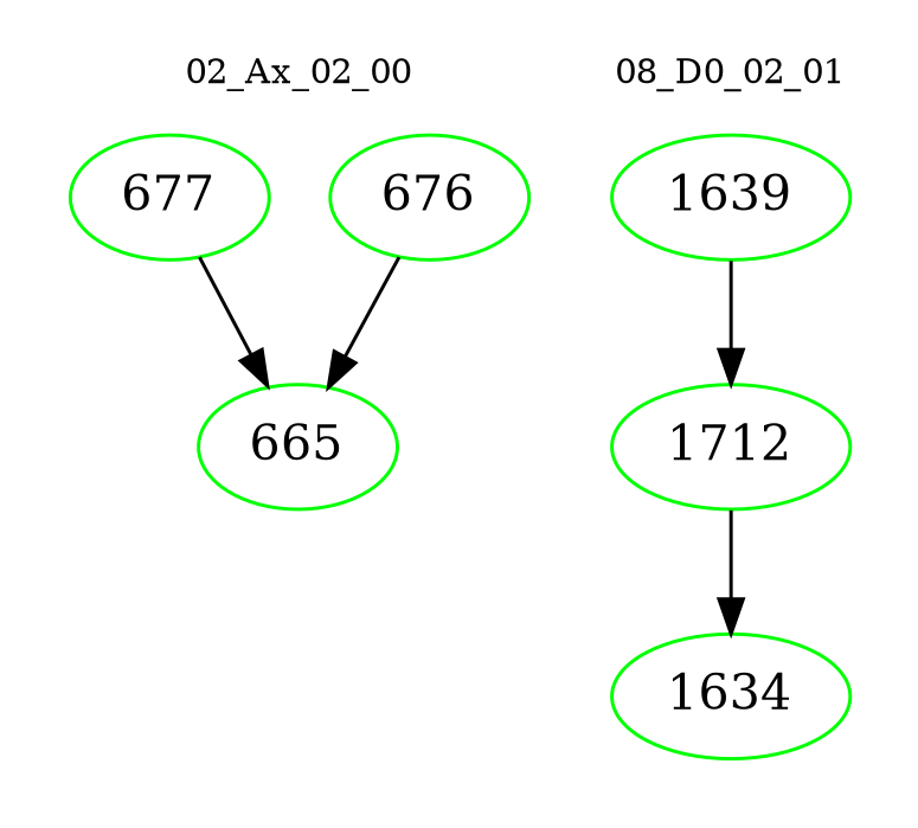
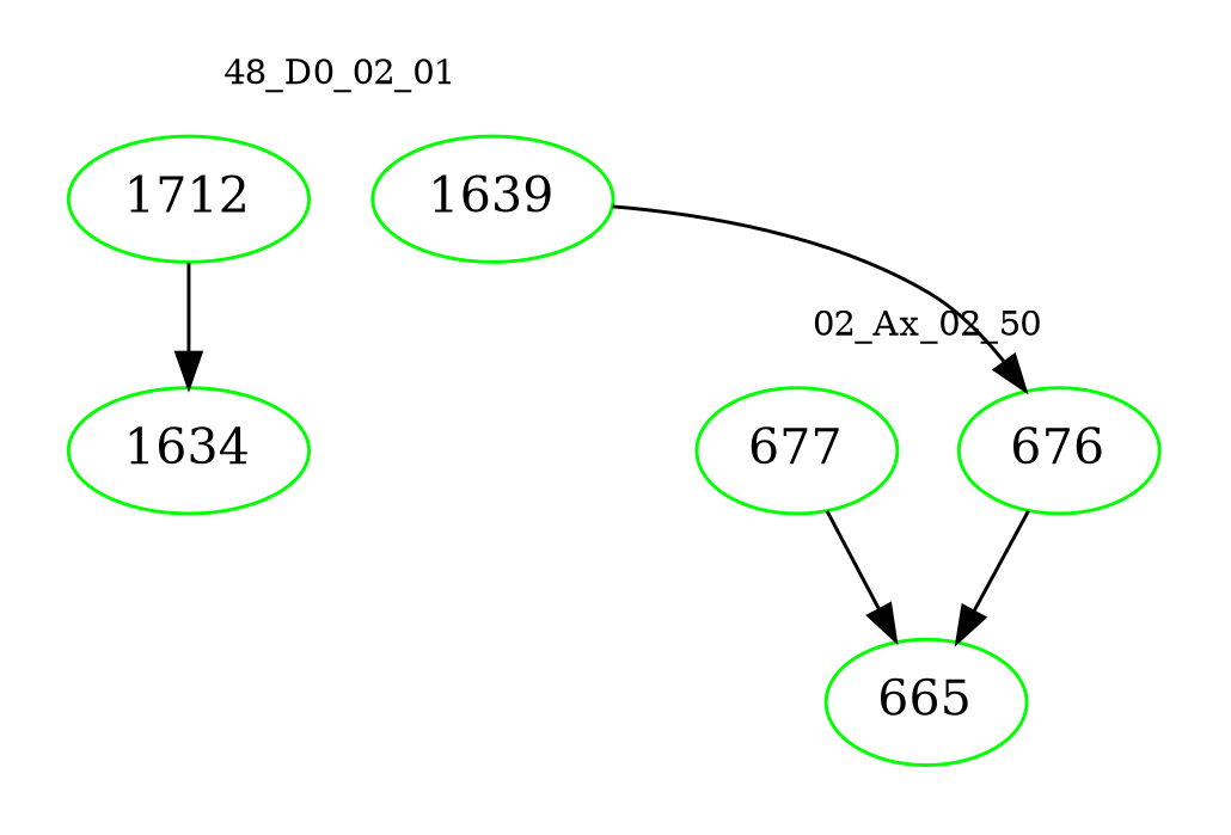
  digraph {
    node [color=green]
    edge [color=black]
    n1 [label=676]
    n2 [label=665]
    n3 [label=677]
    n4 [label=1639]
    n5 [label=1712]
    n6 [label=1634]
    subgraph cluster_1 {
      color=white
      fontsize=10
-     label="02_Ax_02_00"
+     label="02_Ax_02_50"
      n1
      n2
      n3
    }
    subgraph cluster_2 {
      color=white
      fontsize=10
-     label="08_D0_02_01"
+     label="48_D0_02_01"
      n4
      n5
      n6
    }
    n1 -> n2
    n3 -> n2
-   n4 -> n5
+   n4 -> n1
    n5 -> n6
  }
